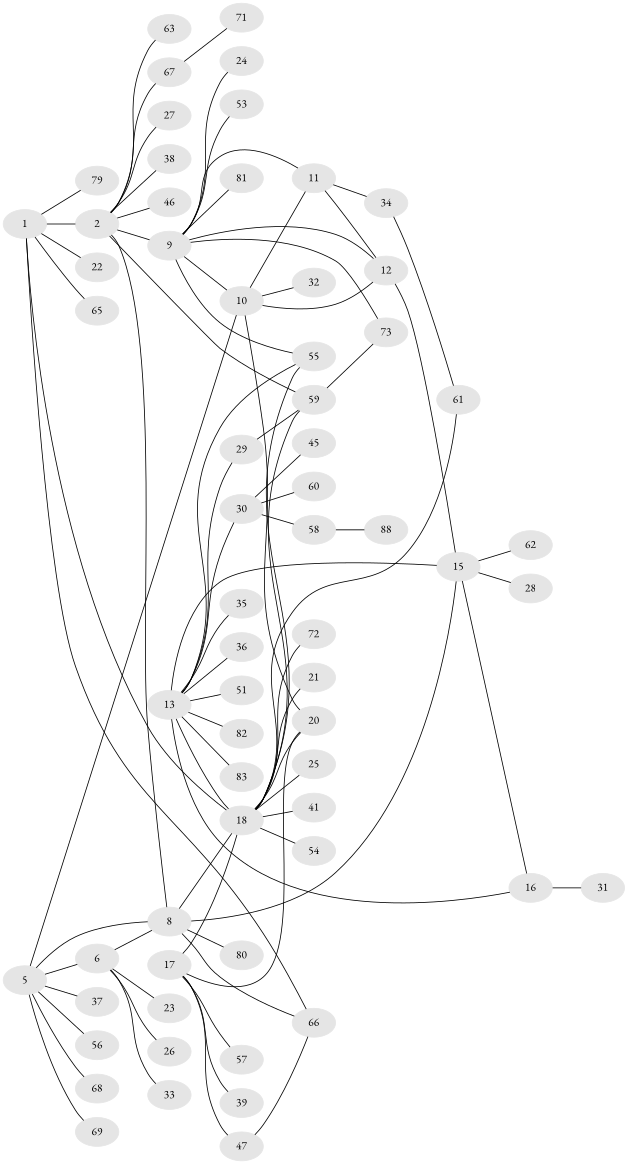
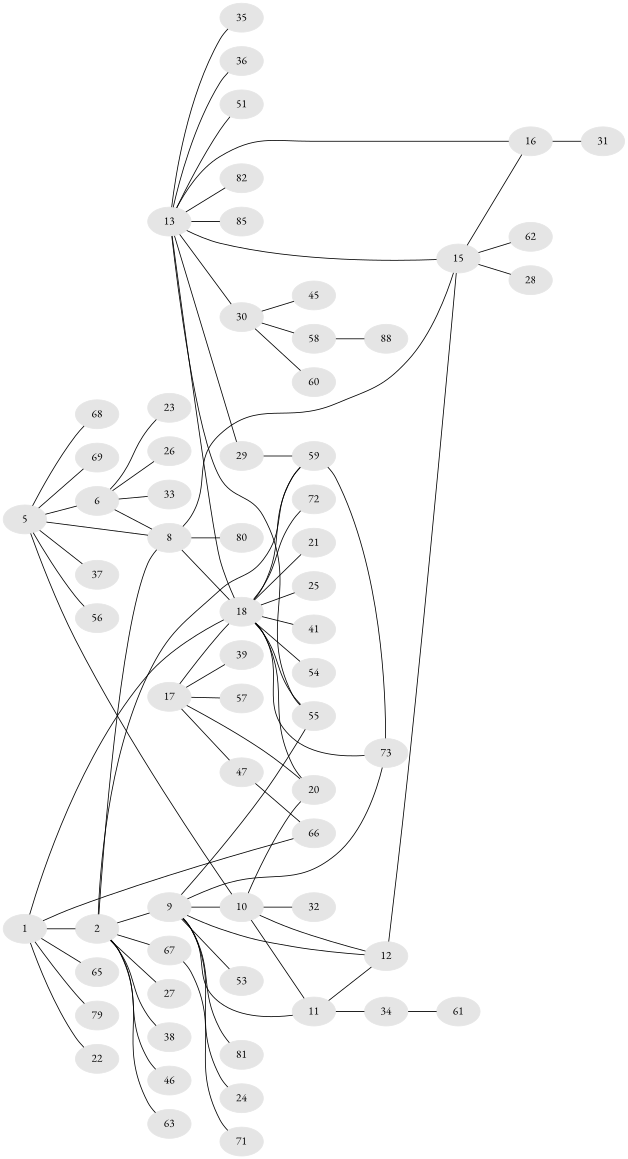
  graph {
    fontname="EB Garamond"
    rankdir=LR
    node [color=gray90 fontname="EB Garamond" style=filled]
    edge [fontname="EB Garamond"]
    1 [super="+3"]
    2 [super="+4"]
    18 [super="+19"]
    22
    65
    66 [super="+78"]
    79
    8 [super="+87"]
    9 [super="+50"]
    27 [super="+44"]
    38
    46
    59 [super="+70"]
    63 [super="+83"]
    67 [super="+84"]
    13 [super="+14"]
    15 [super="+42"]
    55 [super="+77"]
    16
    29
    30 [super="+40"]
    35 [super="+64"]
    36
    51
    82
-   85 [label=83]
+   85
    20 [super="+75"]
    61
    21
    25
    41
    54
    72
    80
    10 [super="+48"]
    11
    12 [super="+86"]
    24 [super="+43"]
    53
    73
    81
    71 [super="+74"]
    5 [super="+49"]
    6 [super="+7"]
    37
    56
    68
    69
    23
    26
    33
    32
    28
    62
    34
    31
    45
    58
    60
    17
    39 [super="+76"]
    47 [super="+52"]
    57
    88 [super="+89"]
    1 -- 2 [weight=4]
    1 -- 18
    1 -- 22
    1 -- 65
    1 -- 66
    1 -- 79
    2 -- 8
    2 -- 9
    2 -- 27
    2 -- 38
    2 -- 46
    2 -- 59
    2 -- 63
    2 -- 67
    18 -- 59
    18 -- 55
    18 -- 20 [weight=2]
-   18 -- 61
+   18 -- 73
    18 -- 21
    18 -- 25
    18 -- 41
    18 -- 54
    18 -- 72
    8 -- 18
-   8 -- 66
    8 -- 15
    8 -- 80
    9 -- 55
    9 -- 10
    9 -- 11
    9 -- 12
    9 -- 24
    9 -- 53
    9 -- 73
    9 -- 81
    59 -- 73
    67 -- 71
    13 -- 18
    13 -- 15 [weight=2]
    13 -- 55
    13 -- 16 [weight=2]
    13 -- 29
    13 -- 30
    13 -- 35
    13 -- 36
    13 -- 51
    13 -- 82
    13 -- 85
    15 -- 16
    15 -- 28
    15 -- 62
    16 -- 31
    29 -- 59
    30 -- 45
    30 -- 58
    30 -- 60
    10 -- 20
    10 -- 11
    10 -- 12
    10 -- 32
    11 -- 12
    11 -- 34
    12 -- 15
    5 -- 8
    5 -- 10
    5 -- 6 [weight=2]
    5 -- 37
    5 -- 56
    5 -- 68
    5 -- 69
    6 -- 8 [weight=2]
    6 -- 23
    6 -- 26
    6 -- 33
    34 -- 61
    58 -- 88
    17 -- 18 [weight=2]
    17 -- 20
    17 -- 39
    17 -- 47
    17 -- 57
    47 -- 66
  }
